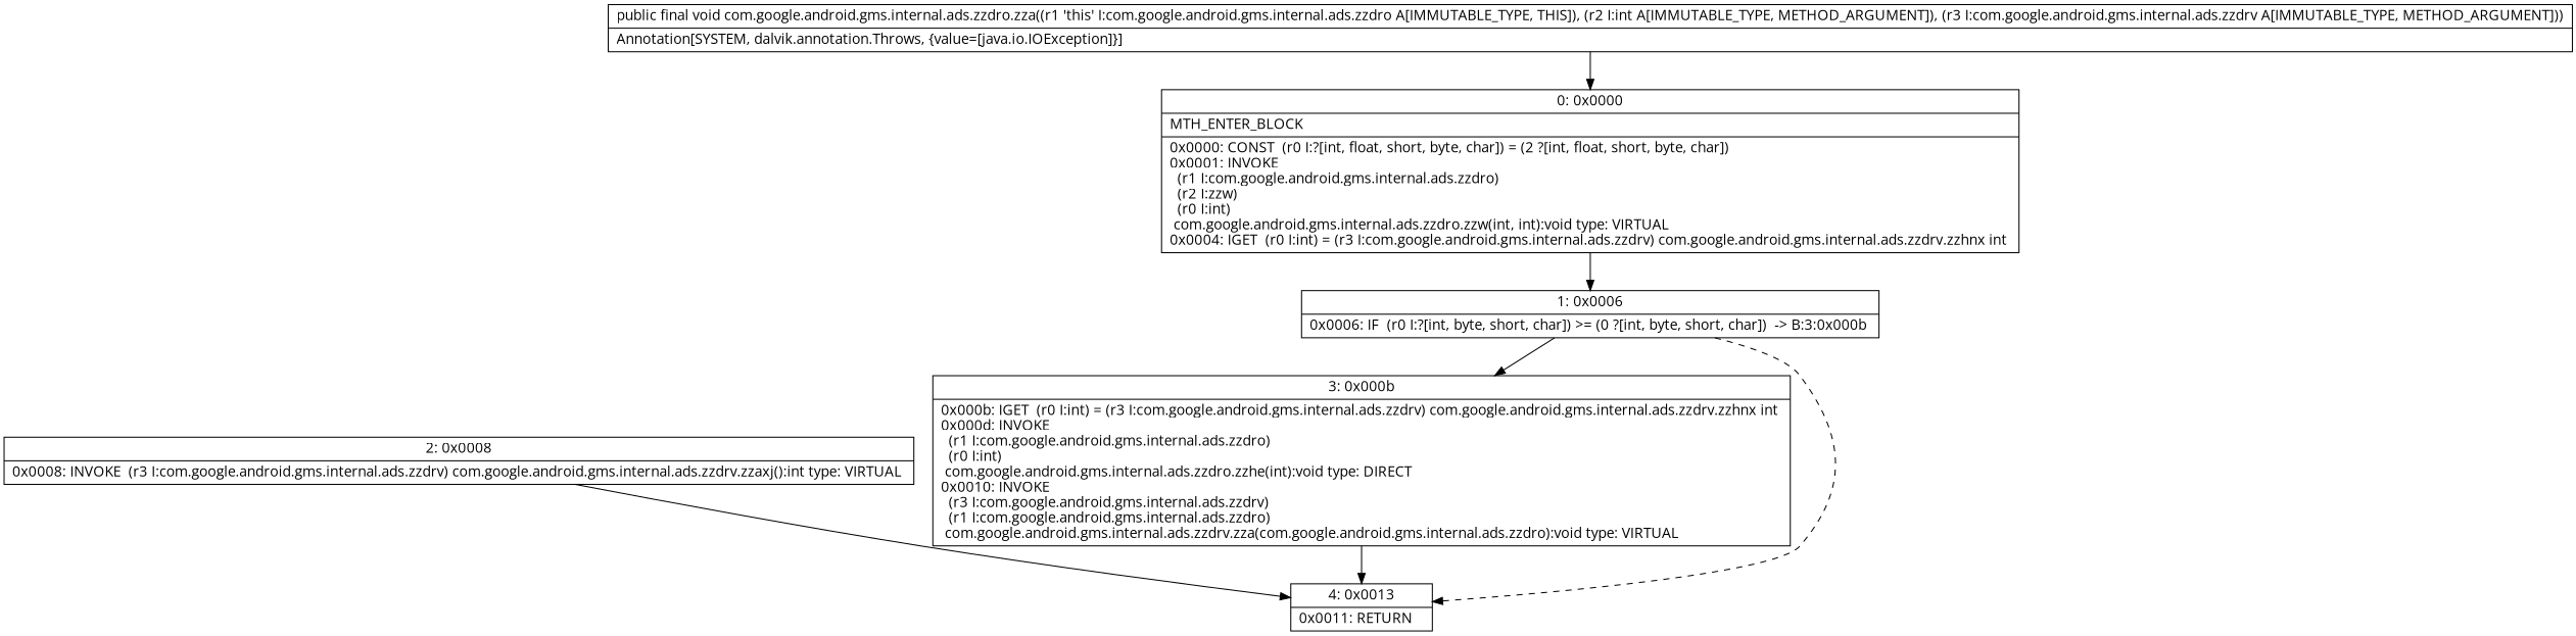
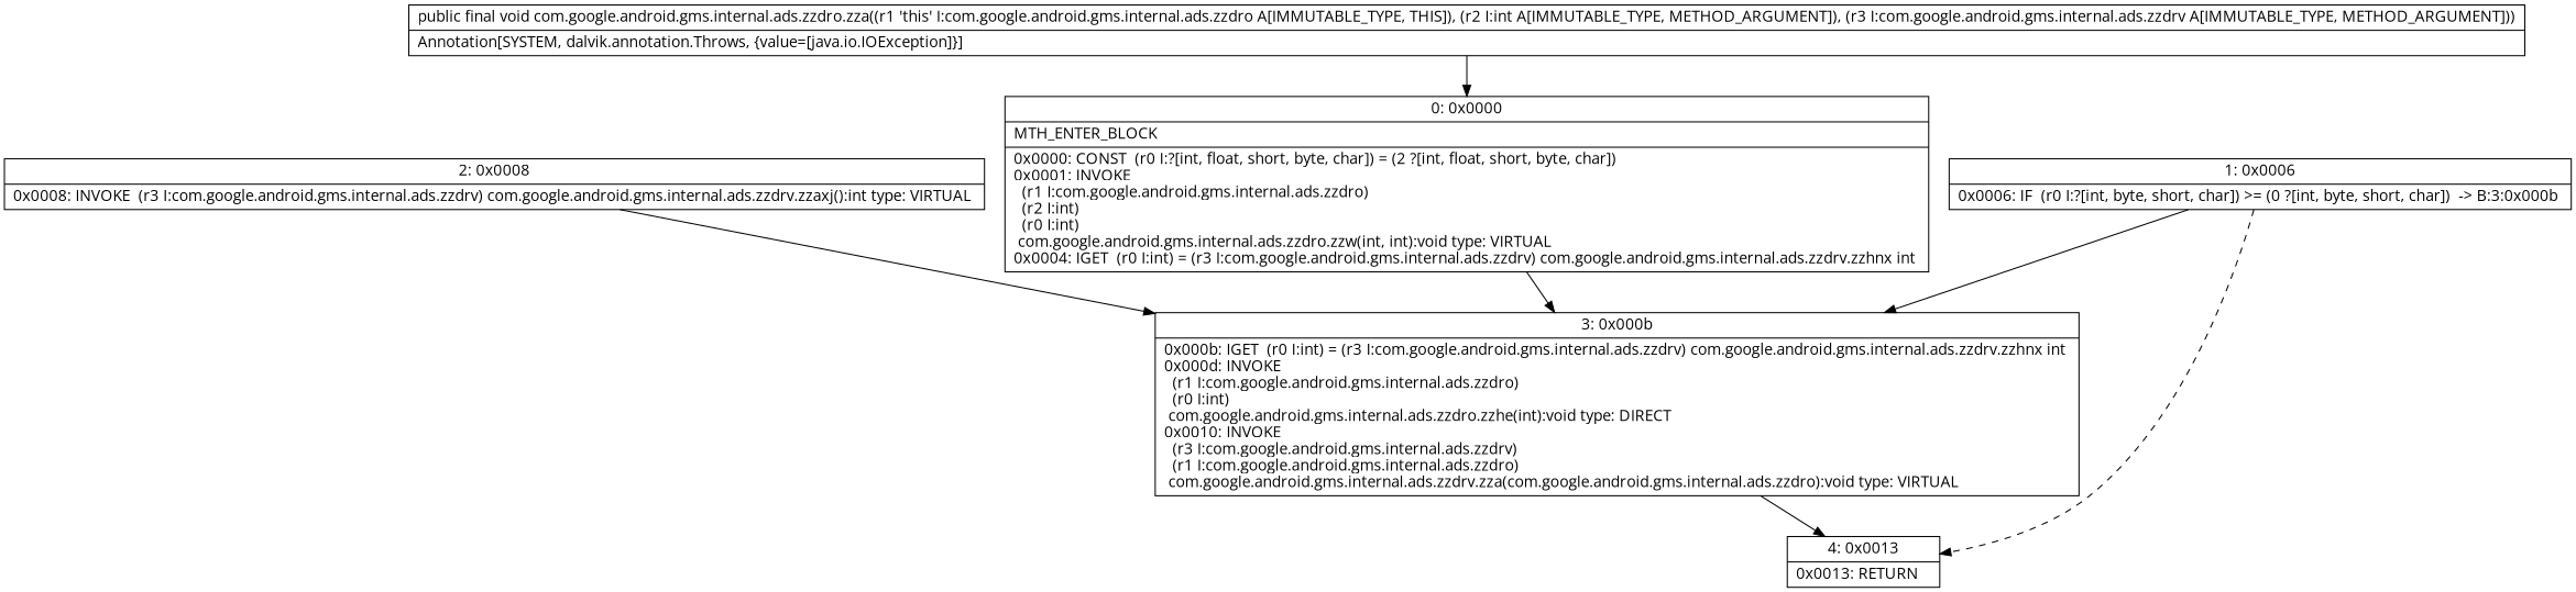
  digraph {
    fontname="Open Sans"
    node [fontname="Open Sans" shape=record]
    edge [fontname="Open Sans"]
-   n1 [label="{0\:\ 0x0000|MTH_ENTER_BLOCK\l|0x0000: CONST  (r0 I:?[int, float, short, byte, char]) = (2 ?[int, float, short, byte, char]) \l0x0001: INVOKE  \l  (r1 I:com.google.android.gms.internal.ads.zzdro)\l  (r2 I:zzw)\l  (r0 I:int)\l com.google.android.gms.internal.ads.zzdro.zzw(int, int):void type: VIRTUAL \l0x0004: IGET  (r0 I:int) = (r3 I:com.google.android.gms.internal.ads.zzdrv) com.google.android.gms.internal.ads.zzdrv.zzhnx int \l}"]
+   n1 [label="{0\:\ 0x0000|MTH_ENTER_BLOCK\l|0x0000: CONST  (r0 I:?[int, float, short, byte, char]) = (2 ?[int, float, short, byte, char]) \l0x0001: INVOKE  \l  (r1 I:com.google.android.gms.internal.ads.zzdro)\l  (r2 I:int)\l  (r0 I:int)\l com.google.android.gms.internal.ads.zzdro.zzw(int, int):void type: VIRTUAL \l0x0004: IGET  (r0 I:int) = (r3 I:com.google.android.gms.internal.ads.zzdrv) com.google.android.gms.internal.ads.zzdrv.zzhnx int \l}"]
    n2 [label="{1\:\ 0x0006|0x0006: IF  (r0 I:?[int, byte, short, char]) \>= (0 ?[int, byte, short, char])  \-\> B:3:0x000b \l}"]
    n3 [label="{3\:\ 0x000b|0x000b: IGET  (r0 I:int) = (r3 I:com.google.android.gms.internal.ads.zzdrv) com.google.android.gms.internal.ads.zzdrv.zzhnx int \l0x000d: INVOKE  \l  (r1 I:com.google.android.gms.internal.ads.zzdro)\l  (r0 I:int)\l com.google.android.gms.internal.ads.zzdro.zzhe(int):void type: DIRECT \l0x0010: INVOKE  \l  (r3 I:com.google.android.gms.internal.ads.zzdrv)\l  (r1 I:com.google.android.gms.internal.ads.zzdro)\l com.google.android.gms.internal.ads.zzdrv.zza(com.google.android.gms.internal.ads.zzdro):void type: VIRTUAL \l}"]
-   n4 [label="{4\:\ 0x0013|0x0011: RETURN   \l}"]
+   n4 [label="{4\:\ 0x0013|0x0013: RETURN   \l}"]
    n5 [label="{2\:\ 0x0008|0x0008: INVOKE  (r3 I:com.google.android.gms.internal.ads.zzdrv) com.google.android.gms.internal.ads.zzdrv.zzaxj():int type: VIRTUAL \l}"]
    n6 [label="{public final void com.google.android.gms.internal.ads.zzdro.zza((r1 'this' I:com.google.android.gms.internal.ads.zzdro A[IMMUTABLE_TYPE, THIS]), (r2 I:int A[IMMUTABLE_TYPE, METHOD_ARGUMENT]), (r3 I:com.google.android.gms.internal.ads.zzdrv A[IMMUTABLE_TYPE, METHOD_ARGUMENT]))  | Annotation[SYSTEM, dalvik.annotation.Throws, \{value=[java.io.IOException]\}]\l}"]
-   n1 -> n2
+   n1 -> n3
    n2 -> n3
    n2 -> n4 [style=dashed]
    n3 -> n4
-   n5 -> n4
+   n5 -> n3
    n6 -> n1
  }
